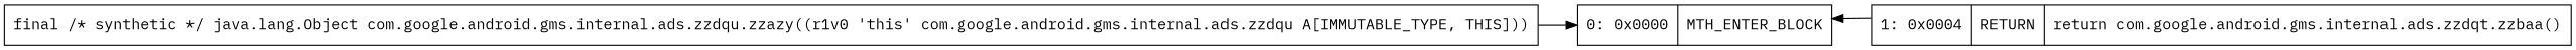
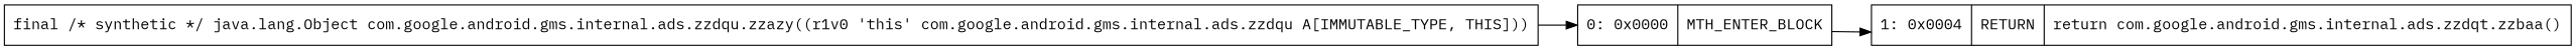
  digraph {
    rankdir=LR
    fontname="IBM Plex Mono"
    node [shape=record fontname="IBM Plex Mono"]
    edge [fontname="IBM Plex Mono"]
    n1 [label="{0\:\ 0x0000|MTH_ENTER_BLOCK\l}"]
    n2 [label="{1\:\ 0x0004|RETURN\l|return com.google.android.gms.internal.ads.zzdqt.zzbaa()\l}"]
    n3 [label="{final \/* synthetic *\/ java.lang.Object com.google.android.gms.internal.ads.zzdqu.zzazy((r1v0 'this' com.google.android.gms.internal.ads.zzdqu A[IMMUTABLE_TYPE, THIS])) }"]
-   n2 -> n1
+   n1 -> n2
    n3 -> n1
  }
